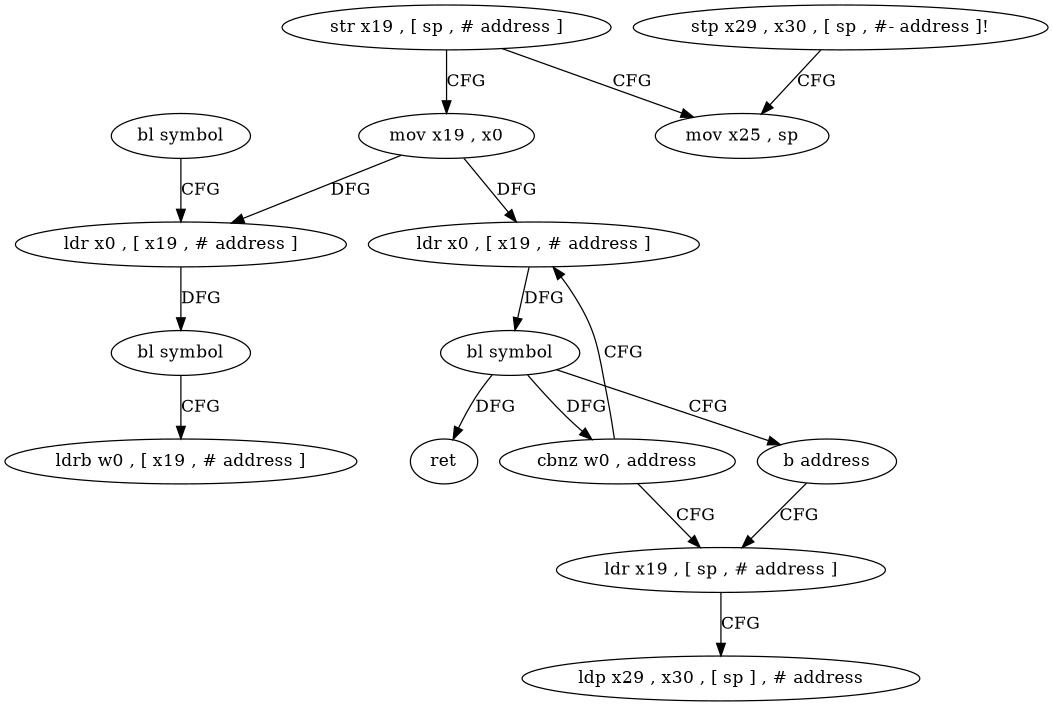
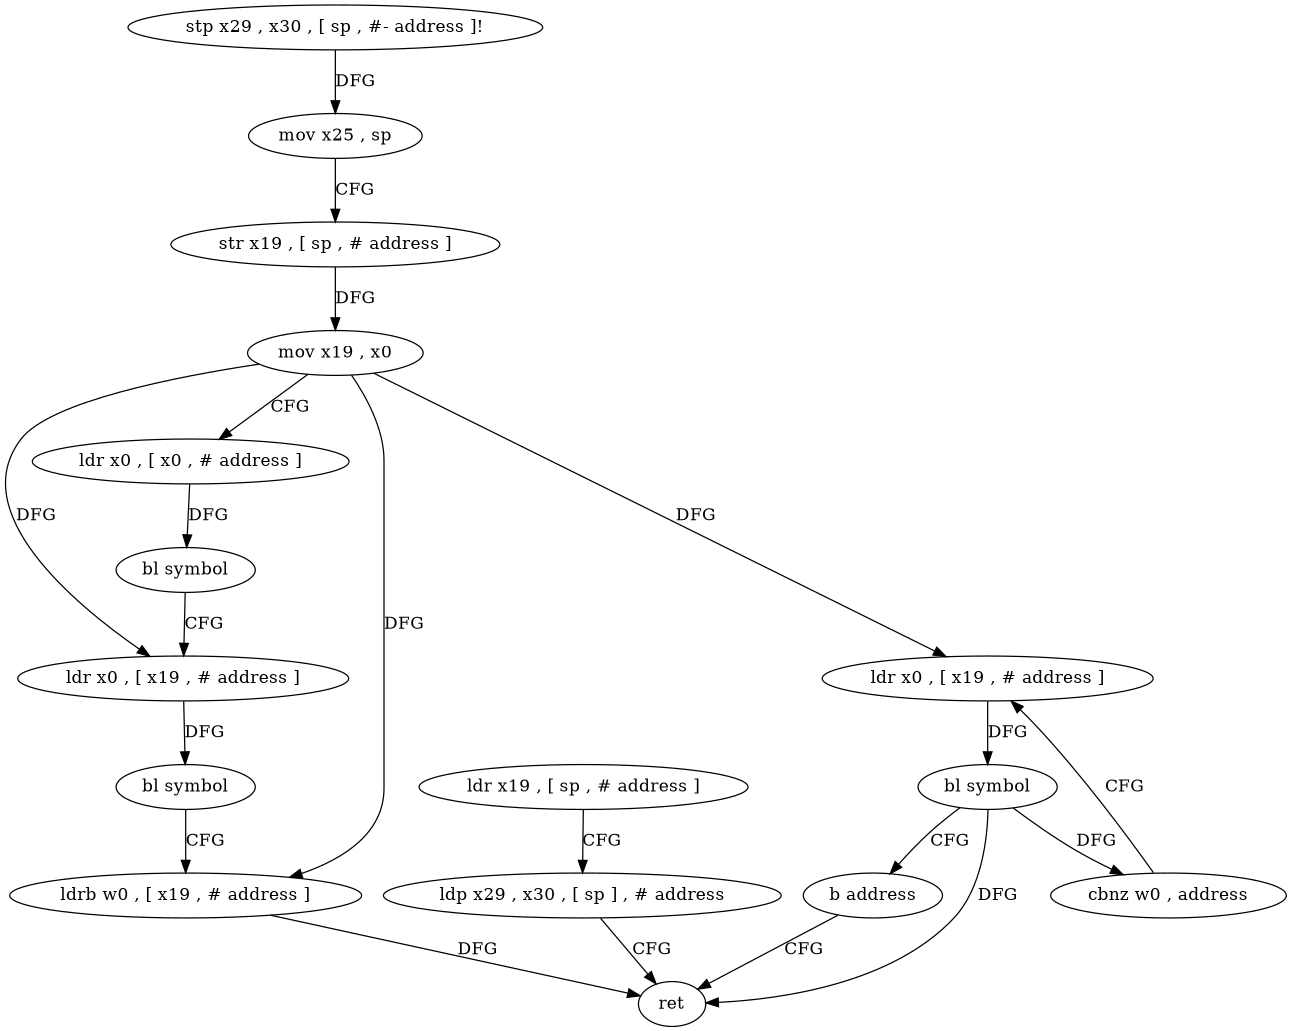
  digraph {
    n1 [label="stp x29 , x30 , [ sp , #- address ]!"]
    n2 [label="mov x25 , sp"]
    n3 [label="str x19 , [ sp , # address ]"]
    n4 [label="mov x19 , x0"]
+   n5 [label="ldr x0 , [ x0 , # address ]"]
    n6 [label="ldr x0 , [ x19 , # address ]"]
    n7 [label="ldrb w0 , [ x19 , # address ]"]
    n8 [label="ldr x0 , [ x19 , # address ]"]
    n9 [label="bl symbol"]
    n10 [label="bl symbol"]
    n11 [label=ret]
    n12 [label="bl symbol"]
    n13 [label="cbnz w0 , address"]
    n14 [label="ldr x19 , [ sp , # address ]"]
    n15 [label="ldp x29 , x30 , [ sp ] , # address"]
    n16 [label="b address"]
-   n1 -> n2 [label=CFG]
-   n3 -> n2 [label=CFG]
-   n3 -> n4 [label=CFG]
+   n1 -> n2 [label=DFG]
+   n2 -> n3 [label=CFG]
+   n3 -> n4 [label=DFG]
+   n4 -> n5 [label=CFG]
    n4 -> n6 [label=DFG]
+   n4 -> n7 [label=DFG]
    n4 -> n8 [label=DFG]
+   n5 -> n9 [label=DFG]
    n6 -> n10 [label=DFG]
+   n7 -> n11 [label=DFG]
    n8 -> n12 [label=DFG]
    n9 -> n6 [label=CFG]
    n10 -> n7 [label=CFG]
    n12 -> n11 [label=DFG]
    n12 -> n13 [label=DFG]
    n12 -> n16 [label=CFG]
    n13 -> n8 [label=CFG]
-   n13 -> n14 [label=CFG]
    n14 -> n15 [label=CFG]
-   n16 -> n14 [label=CFG]
+   n15 -> n11 [label=CFG]
+   n16 -> n11 [label=CFG]
  }
